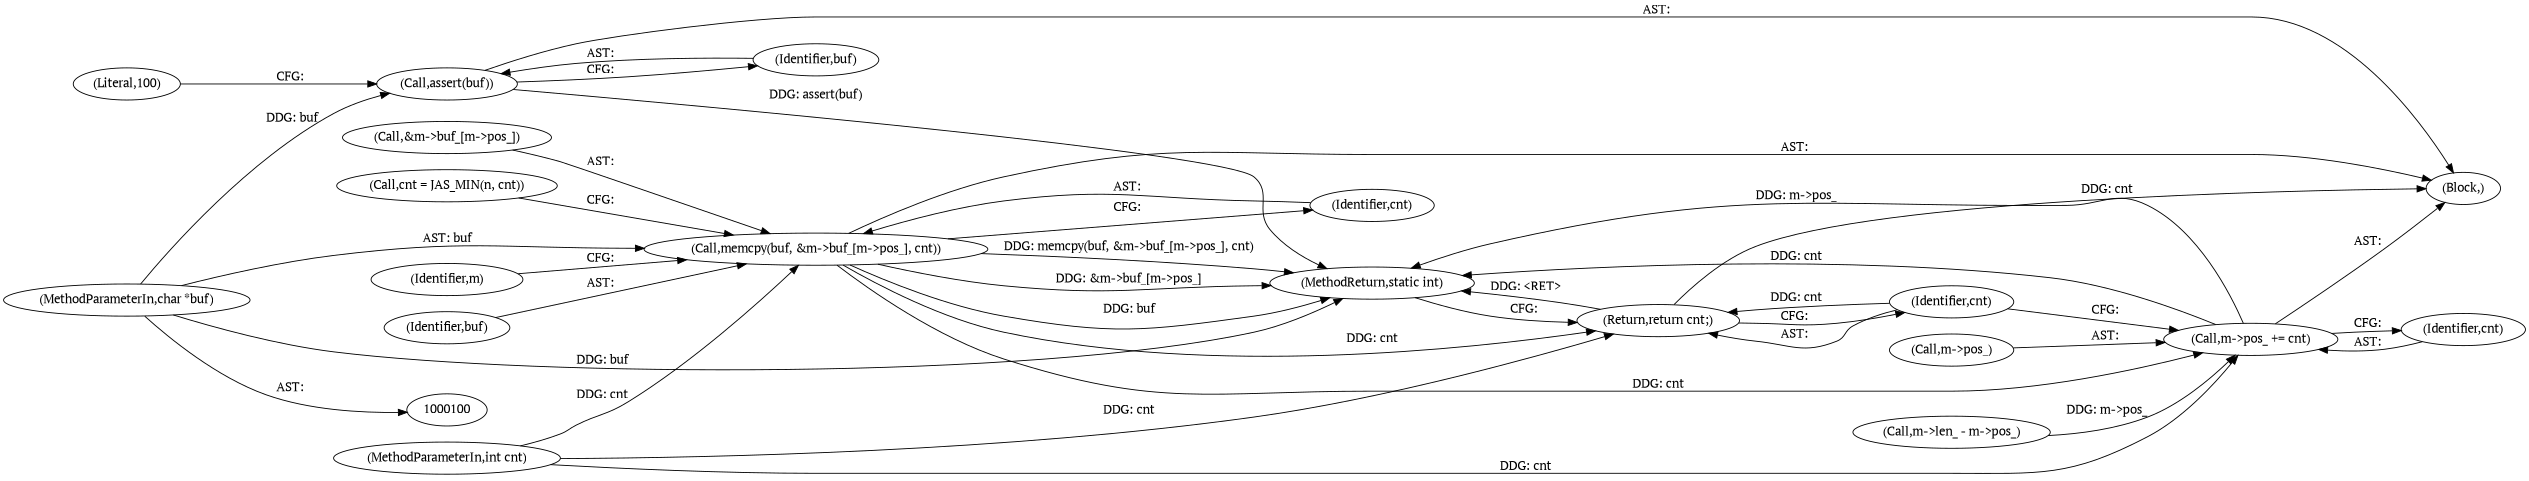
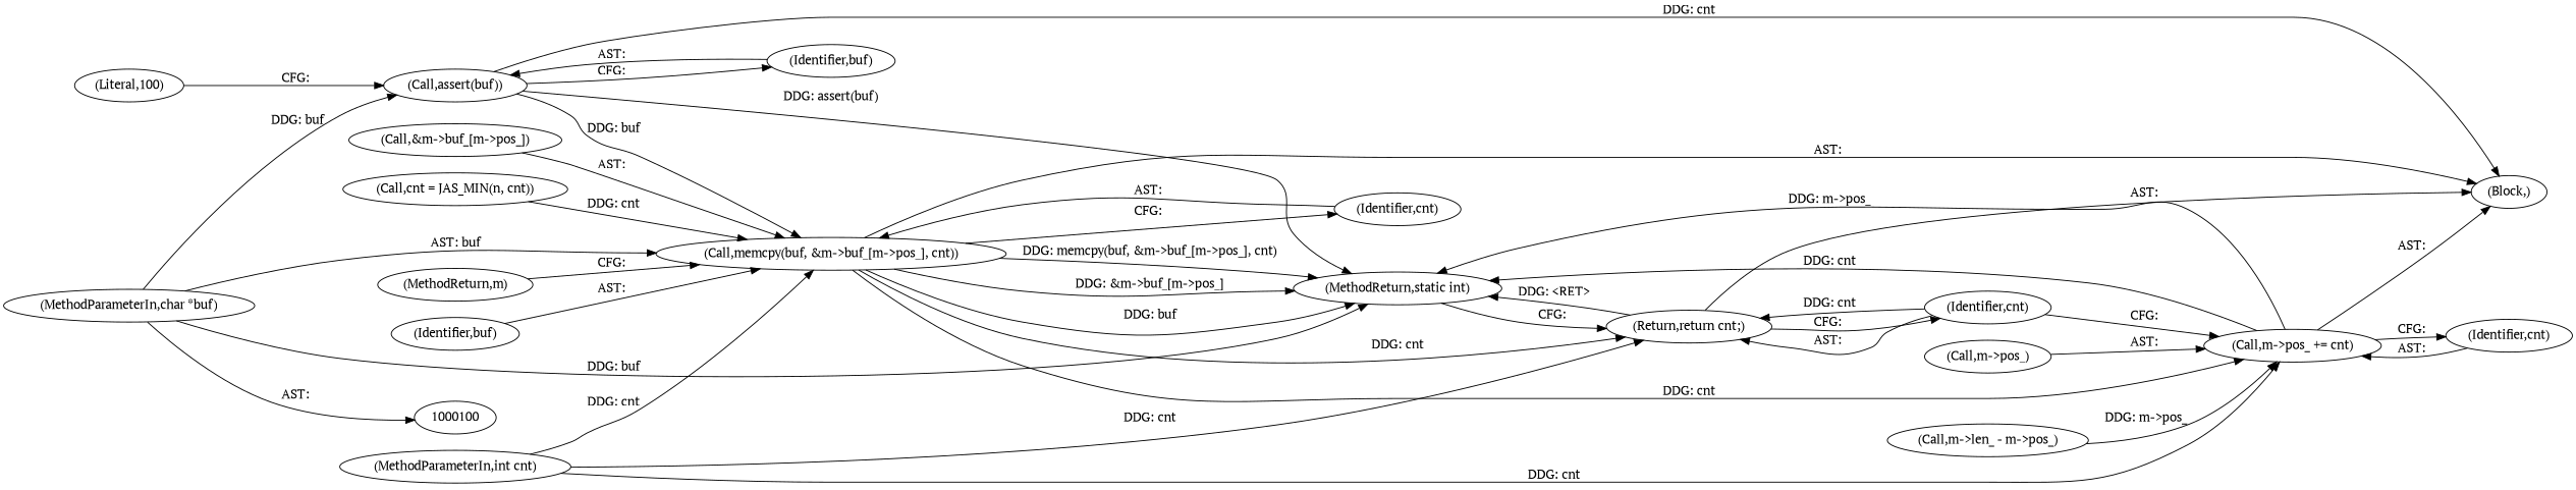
  digraph {
    fontname="PT Serif"
    rankdir=LR
    node [fontname="PT Serif"]
    edge [fontname="PT Serif"]
    n1 [label="(Call,assert(buf))"]
    n2 [label="(Call,memcpy(buf, &m->buf_[m->pos_], cnt))"]
    n3 [label="(MethodReturn,static int)"]
    n4 [label="(Block,)"]
    n5 [label="(Identifier,buf)"]
    n6 [label="(Call,m->pos_ += cnt)"]
    n7 [label="(Return,return cnt;)"]
    n8 [label="(Identifier,cnt)"]
    n9 [label="(MethodParameterIn,char *buf)"]
    1000100
    n11 [label="(Identifier,cnt)"]
    n12 [label="(Identifier,cnt)"]
    n13 [label="(Call,m->len_ - m->pos_)"]
    n14 [label="(Call,&m->buf_[m->pos_])"]
    n15 [label="(Call,cnt = JAS_MIN(n, cnt))"]
    n16 [label="(MethodParameterIn,int cnt)"]
    n17 [label="(Call,m->pos_)"]
    n18 [label="(Literal,100)"]
-   n19 [label="(Identifier,m)"]
+   n19 [label="(MethodReturn,m)"]
    n20 [label="(Identifier,buf)"]
+   n1 -> n2 [label="DDG: buf"]
    n1 -> n3 [label="DDG: assert(buf)"]
-   n1 -> n4 [label="AST: "]
+   n1 -> n4 [label="DDG: cnt"]
    n1 -> n5 [label="CFG: "]
    n2 -> n3 [label="DDG: buf"]
    n2 -> n3 [label="DDG: memcpy(buf, &m->buf_[m->pos_], cnt)"]
    n2 -> n3 [label="DDG: &m->buf_[m->pos_]"]
    n2 -> n4 [label="AST: "]
    n2 -> n6 [label="DDG: cnt"]
    n2 -> n7 [label="DDG: cnt"]
    n2 -> n8 [label="CFG: "]
    n3 -> n7 [label="CFG: "]
    n5 -> n1 [label="AST: "]
    n6 -> n3 [label="DDG: m->pos_"]
    n6 -> n3 [label="DDG: cnt"]
    n6 -> n4 [label="AST: "]
    n6 -> n11 [label="CFG: "]
    n7 -> n3 [label="DDG: <RET>"]
-   n7 -> n4 [label="DDG: cnt"]
+   n7 -> n4 [label="AST: "]
    n7 -> n12 [label="CFG: "]
    n8 -> n2 [label="AST: "]
    n9 -> n1 [label="DDG: buf"]
    n9 -> n2 [label="AST: buf"]
    n9 -> n3 [label="DDG: buf"]
    n9 -> 1000100 [label="AST: "]
    n11 -> n6 [label="AST: "]
    n12 -> n6 [label="CFG: "]
    n12 -> n7 [label="AST: "]
    n12 -> n7 [label="DDG: cnt"]
    n13 -> n6 [label="DDG: m->pos_"]
    n14 -> n2 [label="AST: "]
-   n15 -> n2 [label="CFG: "]
+   n15 -> n2 [label="DDG: cnt"]
    n16 -> n2 [label="DDG: cnt"]
    n16 -> n6 [label="DDG: cnt"]
    n16 -> n7 [label="DDG: cnt"]
    n17 -> n6 [label="AST: "]
    n18 -> n1 [label="CFG: "]
    n19 -> n2 [label="CFG: "]
    n20 -> n2 [label="AST: "]
  }
